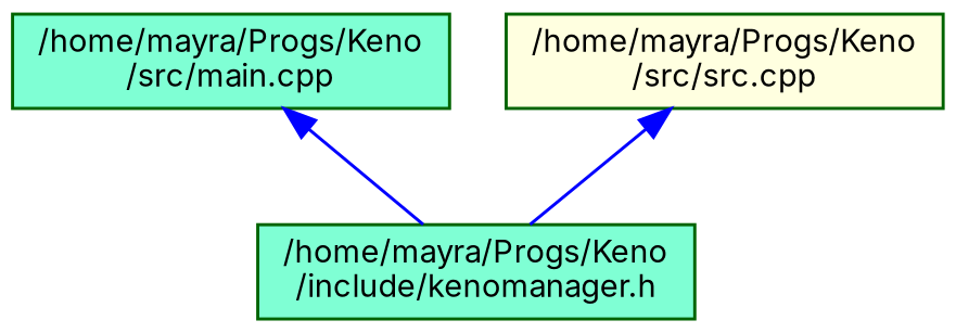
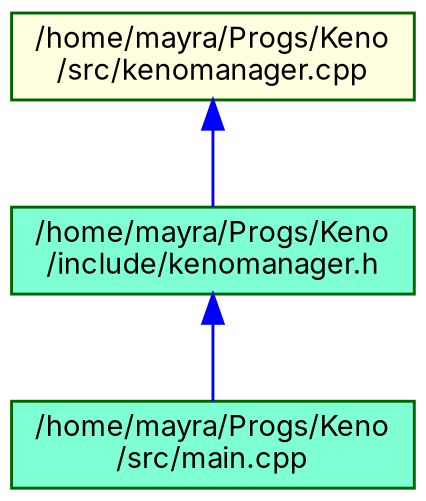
  digraph {
    fontname=Inter
    node [color=darkgreen fillcolor=aquamarine fontname=Inter fontsize=10 shape=record style=filled]
    edge [color=blue dir=back fontname=Inter fontsize=10 labelfontname=Helvetica labelfontsize=10 style=solid]
    n1 [fontcolor=black height=0.2 label="/home/mayra/Progs/Keno\l/include/kenomanager.h" width=0.4]
    n2 [height=0.2 label="/home/mayra/Progs/Keno\l/src/main.cpp" width=0.4]
-   n3 [fillcolor=lightyellow height=0.2 label="/home/mayra/Progs/Keno\l/src/src.cpp" width=0.4]
-   n2 -> n1
+   n3 [fillcolor=lightyellow height=0.2 label="/home/mayra/Progs/Keno\l/src/kenomanager.cpp" width=0.4]
+   n1 -> n2
    n3 -> n1
  }
